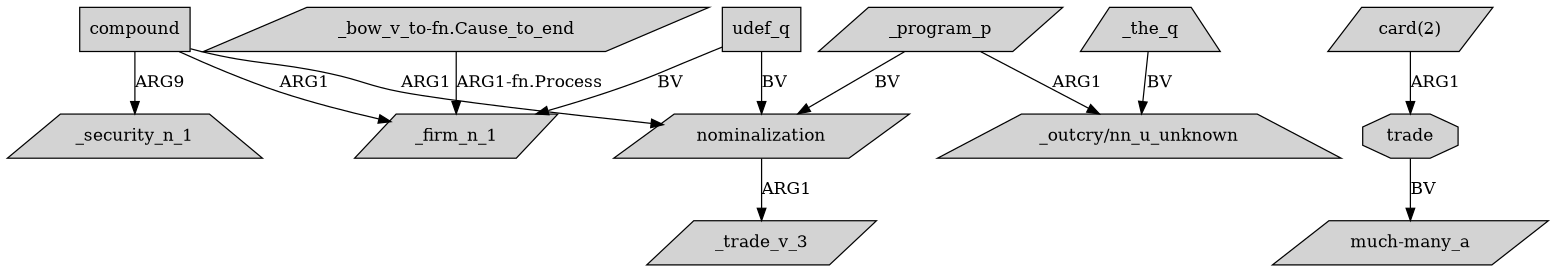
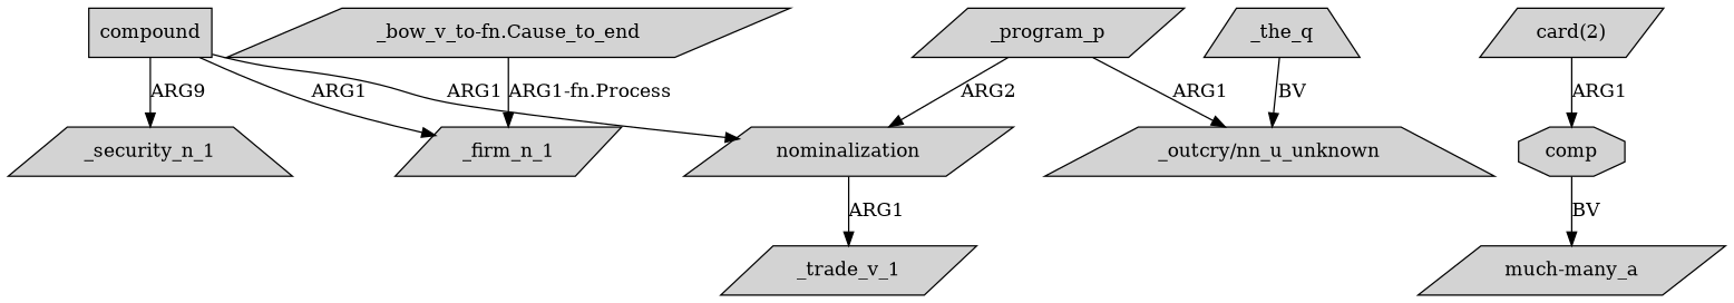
  digraph {
    node [shape=parallelogram style=filled]
    compound [shape=box]
    _firm_n_1
    nominalization
    _security_n_1 [shape=trapezium]
-   _trade_v_1 [label=_trade_v_3]
+   _trade_v_1
    n6 [label=_program_p]
    "_outcry/nn_u_unknown" [shape=trapezium]
-   udef_q [shape=box]
-   comp [shape=octagon label=trade]
+   comp [shape=octagon]
    "card(2)"
    "much-many_a"
    _the_q [shape=trapezium]
    "_bow_v_to-fn.Cause_to_end"
    compound -> _firm_n_1 [label=ARG1]
    compound -> nominalization [label=ARG1]
    compound -> _security_n_1 [label=ARG9]
    nominalization -> _trade_v_1 [label=ARG1]
-   n6 -> nominalization [label=BV]
+   n6 -> nominalization [label=ARG2]
    n6 -> "_outcry/nn_u_unknown" [label=ARG1]
-   udef_q -> _firm_n_1 [label=BV]
-   udef_q -> nominalization [label=BV]
    comp -> "much-many_a" [label=BV]
    "card(2)" -> comp [label=ARG1]
    _the_q -> "_outcry/nn_u_unknown" [label=BV]
    "_bow_v_to-fn.Cause_to_end" -> _firm_n_1 [label="ARG1-fn.Process"]
  }
